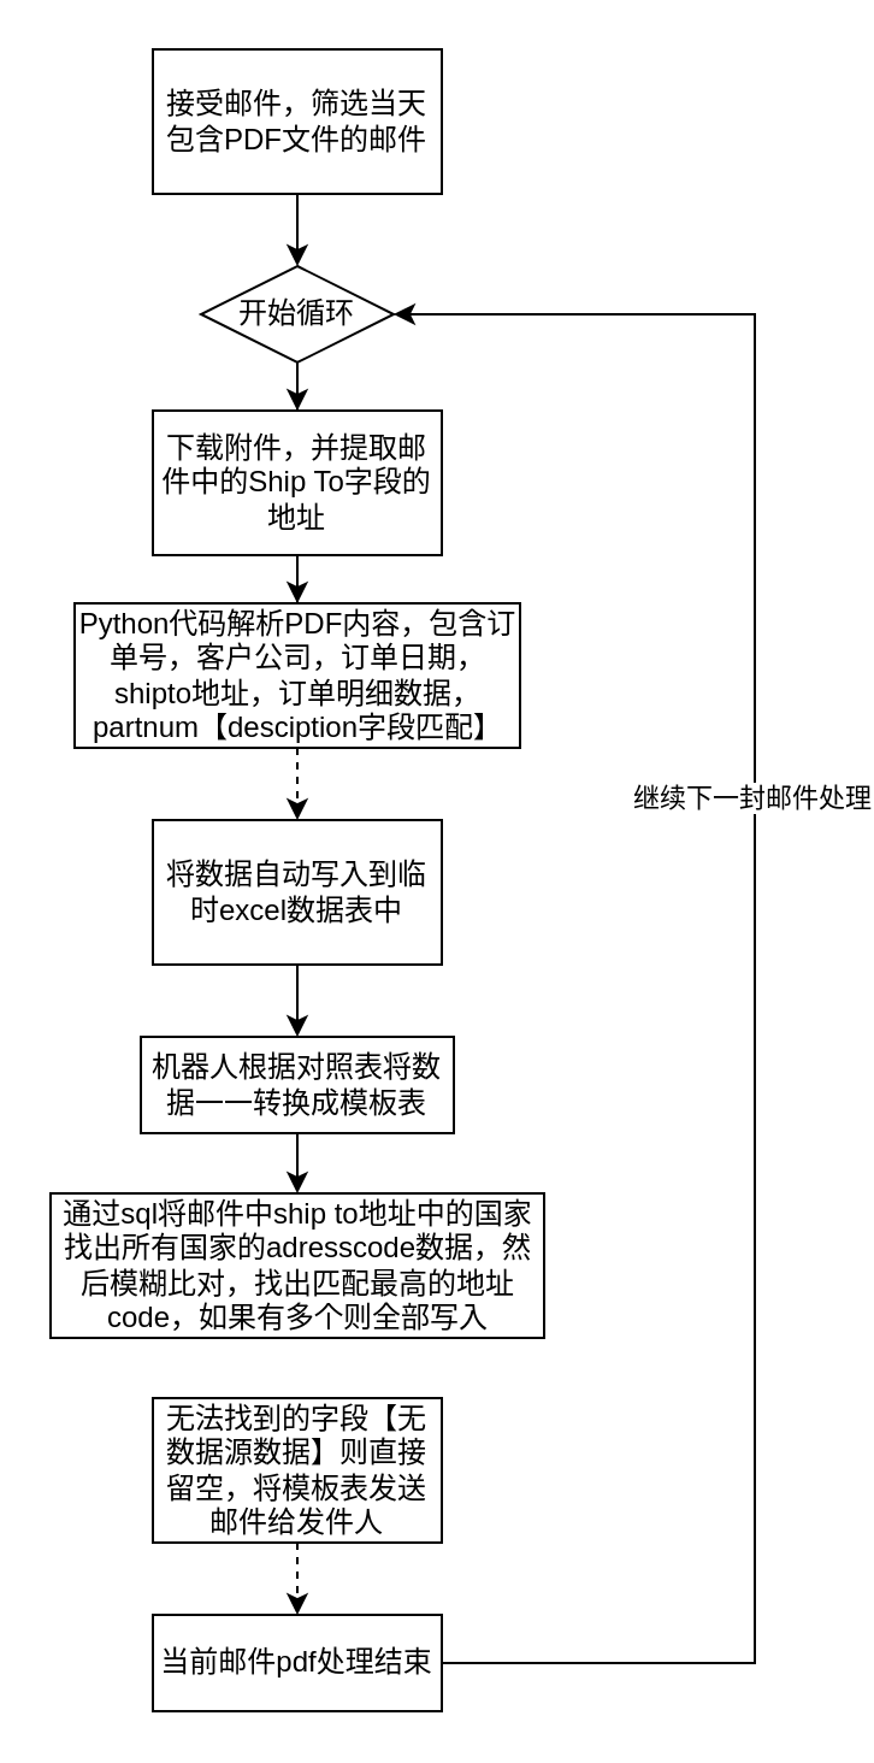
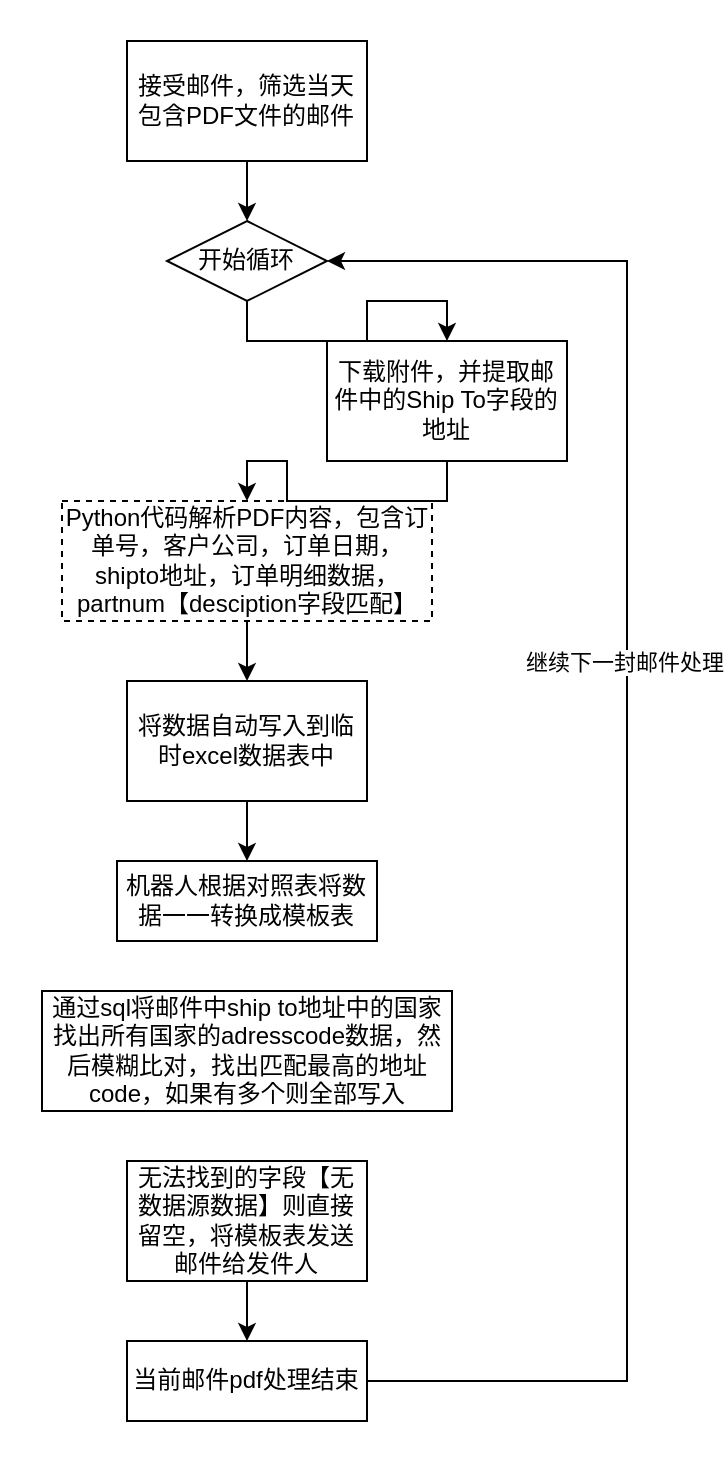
  <mxCell id="0" />
  <mxCell id="1" parent="0" />
  <mxCell id="2" value="" style="edgeStyle=orthogonalEdgeStyle;rounded=0;orthogonalLoop=1;jettySize=auto;html=1;" edge="1" parent="1" source="3" target="9"><mxGeometry relative="1" as="geometry" /></mxCell>
  <mxCell id="3" value="接受邮件，筛选当天包含PDF文件的邮件" style="rounded=0;whiteSpace=wrap;html=1;" vertex="1" parent="1"><mxGeometry x="63" y="20" width="120" height="60" as="geometry" /></mxCell>
- <mxCell id="4" value="下载附件，并提取邮件中的Ship To字段的地址" style="rounded=0;whiteSpace=wrap;html=1;" vertex="1" parent="1"><mxGeometry x="63" y="170" width="120" height="60" as="geometry" /></mxCell>
- <mxCell id="5" style="edgeStyle=orthogonalEdgeStyle;rounded=0;orthogonalLoop=1;jettySize=auto;html=1;exitX=0.5;exitY=1;exitDx=0;exitDy=0;entryX=0.5;entryY=0;entryDx=0;entryDy=0;dashed=1;" edge="1" parent="1" source="6" target="11"><mxGeometry relative="1" as="geometry" /></mxCell>
- <mxCell id="6" value="Python代码解析PDF内容，包含订单号，客户公司，订单日期，shipto地址，订单明细数据，partnum【desciption字段匹配】" style="rounded=0;whiteSpace=wrap;html=1;" vertex="1" parent="1"><mxGeometry x="30.5" y="250" width="185" height="60" as="geometry" /></mxCell>
+ <mxCell id="4" value="下载附件，并提取邮件中的Ship To字段的地址" style="rounded=0;whiteSpace=wrap;html=1;" vertex="1" parent="1"><mxGeometry x="163" y="170" width="120" height="60" as="geometry" /></mxCell>
+ <mxCell id="5" style="edgeStyle=orthogonalEdgeStyle;rounded=0;orthogonalLoop=1;jettySize=auto;html=1;exitX=0.5;exitY=1;exitDx=0;exitDy=0;entryX=0.5;entryY=0;entryDx=0;entryDy=0;" edge="1" parent="1" source="6" target="11"><mxGeometry relative="1" as="geometry" /></mxCell>
+ <mxCell id="6" value="Python代码解析PDF内容，包含订单号，客户公司，订单日期，shipto地址，订单明细数据，partnum【desciption字段匹配】" style="rounded=0;whiteSpace=wrap;html=1;dashed=1;" vertex="1" parent="1"><mxGeometry x="30.5" y="250" width="185" height="60" as="geometry" /></mxCell>
  <mxCell id="7" value="" style="edgeStyle=orthogonalEdgeStyle;rounded=0;orthogonalLoop=1;jettySize=auto;html=1;" edge="1" parent="1" source="4" target="6"><mxGeometry relative="1" as="geometry" /></mxCell>
  <mxCell id="8" value="" style="edgeStyle=orthogonalEdgeStyle;rounded=0;orthogonalLoop=1;jettySize=auto;html=1;" edge="1" parent="1" source="9" target="4"><mxGeometry relative="1" as="geometry" /></mxCell>
  <mxCell id="9" value="开始循环" style="rhombus;whiteSpace=wrap;html=1;" vertex="1" parent="1"><mxGeometry x="83" y="110" width="80" height="40" as="geometry" /></mxCell>
  <mxCell id="10" value="" style="edgeStyle=orthogonalEdgeStyle;rounded=0;orthogonalLoop=1;jettySize=auto;html=1;" edge="1" parent="1" source="11" target="13"><mxGeometry relative="1" as="geometry" /></mxCell>
  <mxCell id="11" value="将数据自动写入到临时excel数据表中" style="rounded=0;whiteSpace=wrap;html=1;" vertex="1" parent="1"><mxGeometry x="63" y="340" width="120" height="60" as="geometry" /></mxCell>
- <mxCell id="12" style="edgeStyle=orthogonalEdgeStyle;rounded=0;orthogonalLoop=1;jettySize=auto;html=1;exitX=0.5;exitY=1;exitDx=0;exitDy=0;entryX=0.5;entryY=0;entryDx=0;entryDy=0;" edge="1" parent="1" source="13" target="14"><mxGeometry relative="1" as="geometry" /></mxCell>
  <mxCell id="13" value="机器人根据对照表将数据一一转换成模板表" style="rounded=0;whiteSpace=wrap;html=1;" vertex="1" parent="1"><mxGeometry x="58" y="430" width="130" height="40" as="geometry" /></mxCell>
  <mxCell id="14" value="通过sql将邮件中ship to地址中的国家找出所有国家的adresscode数据，然后模糊比对，找出匹配最高的地址code，如果有多个则全部写入" style="rounded=0;whiteSpace=wrap;html=1;" vertex="1" parent="1"><mxGeometry x="20.5" y="495" width="205" height="60" as="geometry" /></mxCell>
- <mxCell id="15" style="edgeStyle=orthogonalEdgeStyle;rounded=0;orthogonalLoop=1;jettySize=auto;html=1;exitX=0.5;exitY=1;exitDx=0;exitDy=0;entryX=0.5;entryY=0;entryDx=0;entryDy=0;dashed=1;" edge="1" parent="1" source="16" target="19"><mxGeometry relative="1" as="geometry" /></mxCell>
+ <mxCell id="15" style="edgeStyle=orthogonalEdgeStyle;rounded=0;orthogonalLoop=1;jettySize=auto;html=1;exitX=0.5;exitY=1;exitDx=0;exitDy=0;entryX=0.5;entryY=0;entryDx=0;entryDy=0;" edge="1" parent="1" source="16" target="19"><mxGeometry relative="1" as="geometry" /></mxCell>
  <mxCell id="16" value="无法找到的字段【无数据源数据】则直接留空，将模板表发送邮件给发件人" style="rounded=0;whiteSpace=wrap;html=1;" vertex="1" parent="1"><mxGeometry x="63" y="580" width="120" height="60" as="geometry" /></mxCell>
  <mxCell id="17" style="edgeStyle=orthogonalEdgeStyle;rounded=0;orthogonalLoop=1;jettySize=auto;html=1;exitX=1;exitY=0.5;exitDx=0;exitDy=0;entryX=1;entryY=0.5;entryDx=0;entryDy=0;" edge="1" parent="1" source="19" target="9"><mxGeometry relative="1" as="geometry"><Array as="points"><mxPoint x="313" y="690" /><mxPoint x="313" y="130" /></Array></mxGeometry></mxCell>
  <mxCell id="18" value="继续下一封邮件处理" style="edgeLabel;html=1;align=center;verticalAlign=middle;resizable=0;points=[];" vertex="1" connectable="0" parent="17"><mxGeometry x="0.164" y="2" relative="1" as="geometry"><mxPoint as="offset" /></mxGeometry></mxCell>
  <mxCell id="19" value="当前邮件pdf处理结束" style="rounded=0;whiteSpace=wrap;html=1;" vertex="1" parent="1"><mxGeometry x="63" y="670" width="120" height="40" as="geometry" /></mxCell>
